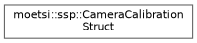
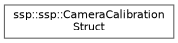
  digraph {
    rankdir=LR
-   n1 [color=gray40 fillcolor=white fontname=Helvetica fontsize=10 height=0.2 label="moetsi::ssp::CameraCalibration\lStruct" shape=record style=filled width=0.4]
+   n1 [color=gray40 fillcolor=white fontname=Helvetica fontsize=10 height=0.2 label="ssp::ssp::CameraCalibration\lStruct" shape=record style=filled width=0.4]
  }
